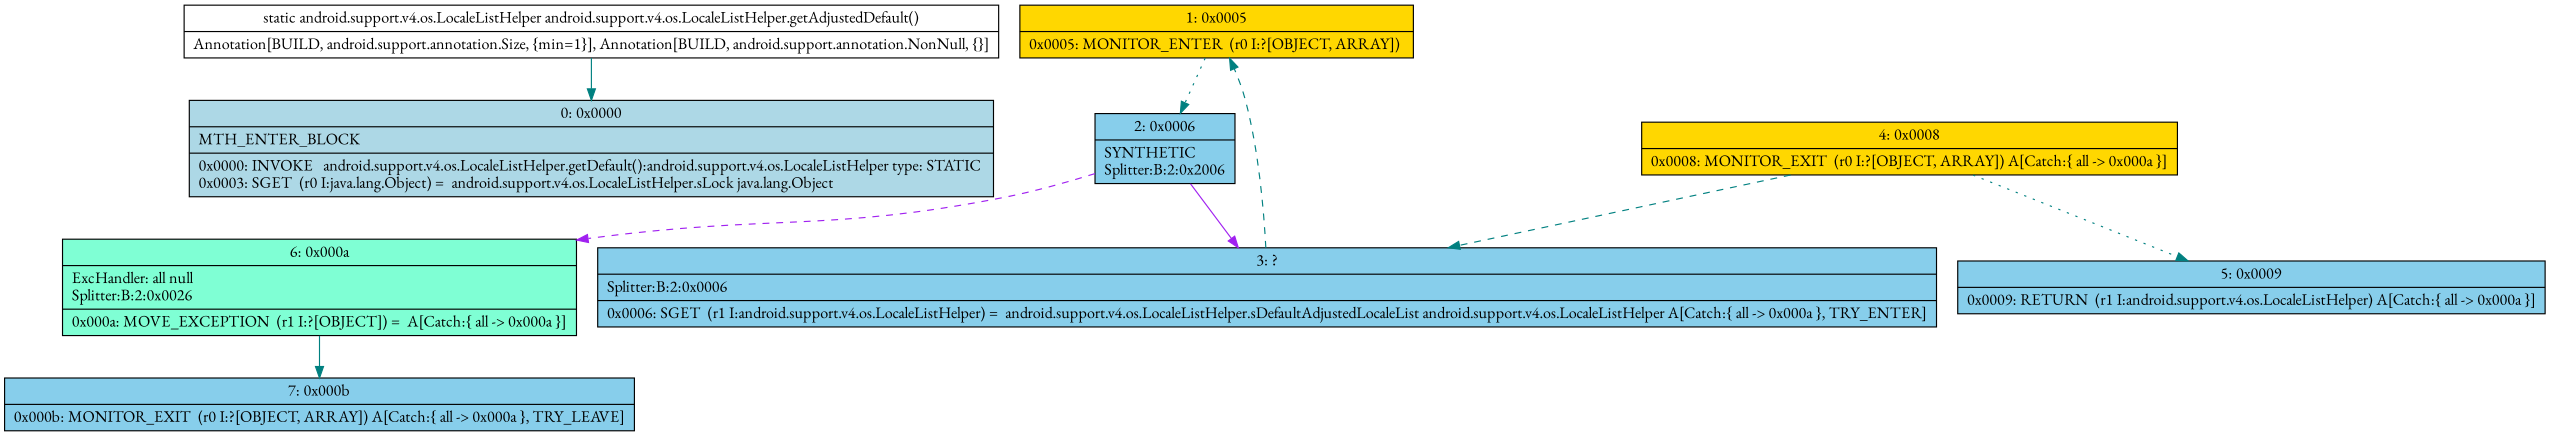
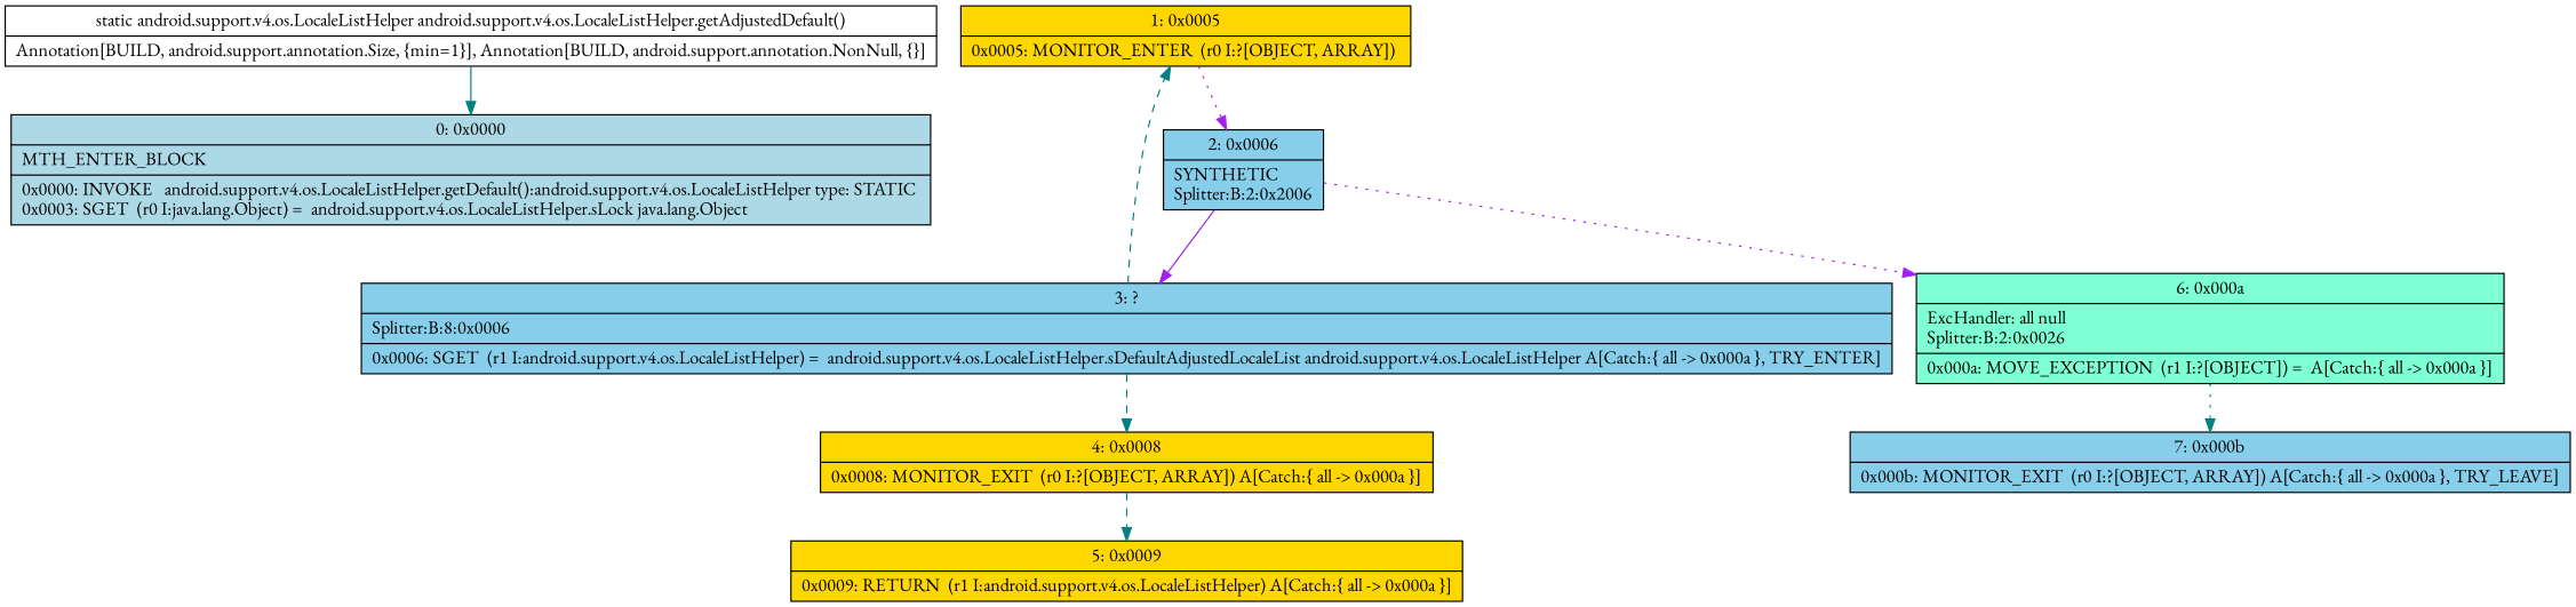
  digraph {
    fontname="EB Garamond"
    node [fillcolor=gold fontname="EB Garamond" shape=record style=filled]
    edge [color=teal fontname="EB Garamond" style=dotted]
    n1 [fillcolor=lightblue label="{0\:\ 0x0000|MTH_ENTER_BLOCK\l|0x0000: INVOKE   android.support.v4.os.LocaleListHelper.getDefault():android.support.v4.os.LocaleListHelper type: STATIC \l0x0003: SGET  (r0 I:java.lang.Object) =  android.support.v4.os.LocaleListHelper.sLock java.lang.Object \l}"]
    n2 [label="{1\:\ 0x0005|0x0005: MONITOR_ENTER  (r0 I:?[OBJECT, ARRAY]) \l}"]
    n3 [fillcolor=skyblue label="{2\:\ 0x0006|SYNTHETIC\lSplitter:B:2:0x2006\l}"]
-   n4 [fillcolor=skyblue label="{3\:\ ?|Splitter:B:2:0x0006\l|0x0006: SGET  (r1 I:android.support.v4.os.LocaleListHelper) =  android.support.v4.os.LocaleListHelper.sDefaultAdjustedLocaleList android.support.v4.os.LocaleListHelper A[Catch:\{ all \-\> 0x000a \}, TRY_ENTER]\l}"]
+   n4 [fillcolor=skyblue label="{3\:\ ?|Splitter:B:8:0x0006\l|0x0006: SGET  (r1 I:android.support.v4.os.LocaleListHelper) =  android.support.v4.os.LocaleListHelper.sDefaultAdjustedLocaleList android.support.v4.os.LocaleListHelper A[Catch:\{ all \-\> 0x000a \}, TRY_ENTER]\l}"]
    n5 [fillcolor=aquamarine label="{6\:\ 0x000a|ExcHandler: all null\lSplitter:B:2:0x0026\l|0x000a: MOVE_EXCEPTION  (r1 I:?[OBJECT]) =  A[Catch:\{ all \-\> 0x000a \}]\l}"]
    n6 [label="{4\:\ 0x0008|0x0008: MONITOR_EXIT  (r0 I:?[OBJECT, ARRAY]) A[Catch:\{ all \-\> 0x000a \}]\l}"]
    n7 [fillcolor=skyblue label="{7\:\ 0x000b|0x000b: MONITOR_EXIT  (r0 I:?[OBJECT, ARRAY]) A[Catch:\{ all \-\> 0x000a \}, TRY_LEAVE]\l}"]
-   n8 [fillcolor=skyblue label="{5\:\ 0x0009|0x0009: RETURN  (r1 I:android.support.v4.os.LocaleListHelper) A[Catch:\{ all \-\> 0x000a \}]\l}"]
+   n8 [label="{5\:\ 0x0009|0x0009: RETURN  (r1 I:android.support.v4.os.LocaleListHelper) A[Catch:\{ all \-\> 0x000a \}]\l}"]
    n9 [fillcolor=white label="{static android.support.v4.os.LocaleListHelper android.support.v4.os.LocaleListHelper.getAdjustedDefault()  | Annotation[BUILD, android.support.annotation.Size, \{min=1\}], Annotation[BUILD, android.support.annotation.NonNull, \{\}]\l}"]
-   n2 -> n3
+   n2 -> n3 [color=purple]
    n3 -> n4 [color=purple style=solid]
-   n3 -> n5 [color=purple style=dashed]
+   n3 -> n5 [color=purple]
    n4 -> n2 [style=dashed]
-   n6 -> n4 [style=dashed]
-   n5 -> n7 [style=solid]
-   n6 -> n8
+   n4 -> n6 [style=dashed]
+   n5 -> n7
+   n6 -> n8 [style=dashed]
    n9 -> n1 [style=solid]
  }
